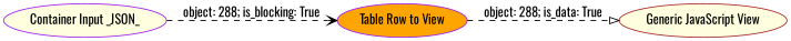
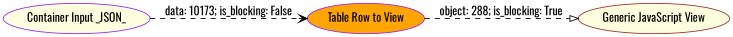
  digraph {
    fontname=Oswald
    rankdir=LR
    node [color=purple fillcolor=lightyellow fontname=Oswald style=filled]
    edge [fontname=Oswald style=dashed]
    n1 [fillcolor=orange label="Table Row to View"]
    n2 [color=brown label="Generic JavaScript View"]
    n3 [label="Container Input _JSON_"]
-   n1 -> n2 [arrowhead=onormal label="object: 288; is_data: True"]
-   n3 -> n1 [arrowhead=vee label="object: 288; is_blocking: True"]
+   n1 -> n2 [arrowhead=onormal label="object: 288; is_blocking: True"]
+   n3 -> n1 [arrowhead=vee label="data: 10173; is_blocking: False"]
  }
